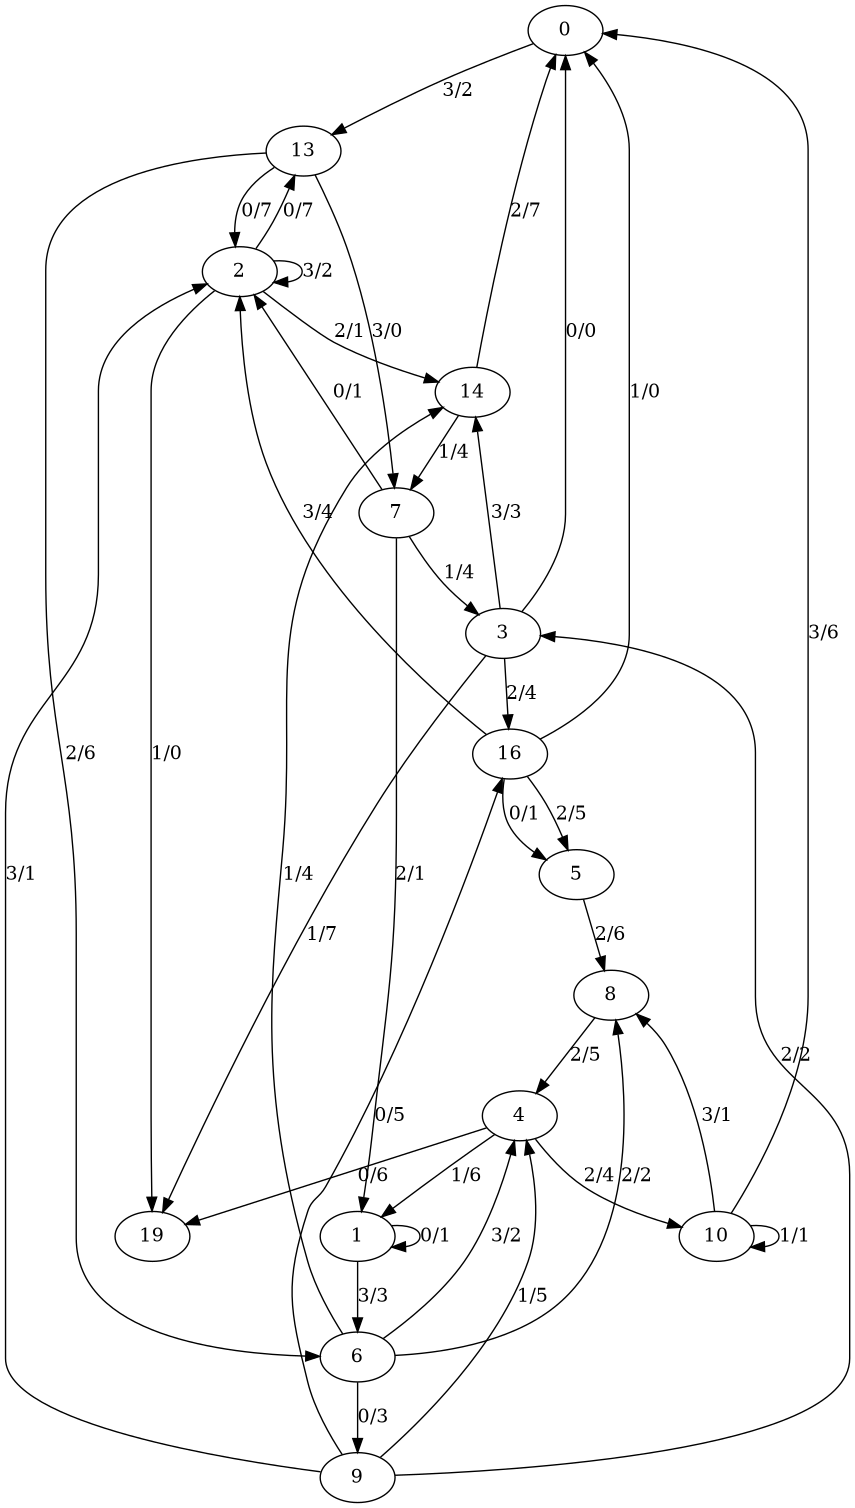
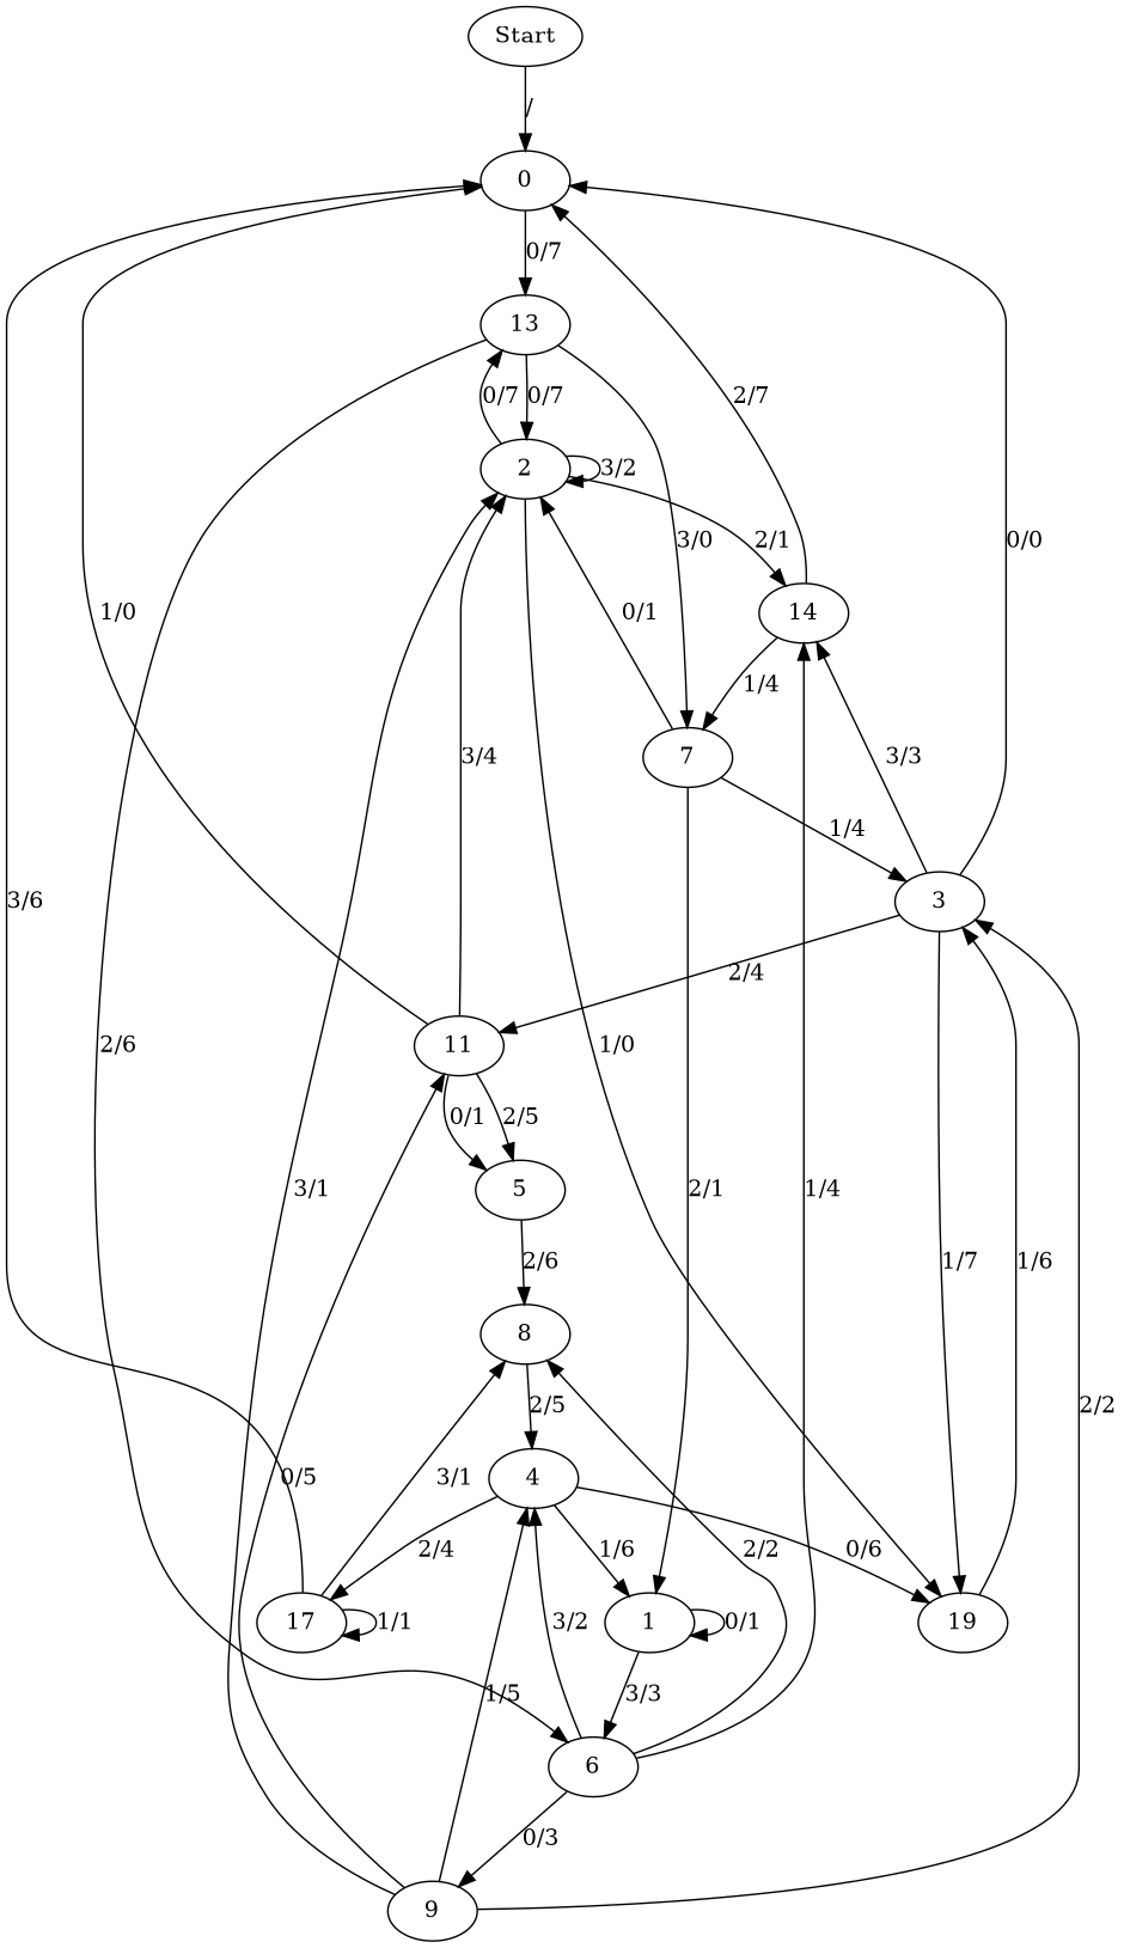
  digraph {
+   Start
    0
    13
    2
    6
    7
    n7 [label=19]
    14
    4
    8
    9
    1
    3
-   10
-   11 [label=16]
+   10 [label=17]
+   11
    5
-   0 -> 13 [label="3/2"]
+   Start -> 0 [label="/"]
+   0 -> 13 [label="0/7"]
    13 -> 2 [label="0/7"]
    13 -> 6 [label="2/6"]
    13 -> 7 [label="3/0"]
    2 -> 13 [label="0/7"]
    2 -> 2 [label="3/2"]
    2 -> n7 [label="1/0"]
    2 -> 14 [label="2/1"]
    6 -> 14 [label="1/4"]
    6 -> 4 [label="3/2"]
    6 -> 8 [label="2/2"]
    6 -> 9 [label="0/3"]
    7 -> 2 [label="0/1"]
    7 -> 1 [label="2/1"]
    7 -> 3 [label="1/4"]
+   n7 -> 3 [label="1/6"]
    14 -> 0 [label="2/7"]
    14 -> 7 [label="1/4"]
    4 -> n7 [label="0/6"]
    4 -> 1 [label="1/6"]
    4 -> 10 [label="2/4"]
    8 -> 4 [label="2/5"]
    9 -> 2 [label="3/1"]
    9 -> 4 [label="1/5"]
    9 -> 3 [label="2/2"]
    9 -> 11 [label="0/5"]
    1 -> 6 [label="3/3"]
    1 -> 1 [label="0/1"]
    3 -> 0 [label="0/0"]
    3 -> n7 [label="1/7"]
    3 -> 14 [label="3/3"]
    3 -> 11 [label="2/4"]
    10 -> 0 [label="3/6"]
    10 -> 8 [label="3/1"]
    10 -> 10 [label="1/1"]
    11 -> 0 [label="1/0"]
    11 -> 2 [label="3/4"]
    11 -> 5 [label="2/5"]
    11 -> 5 [label="0/1"]
    5 -> 8 [label="2/6"]
  }
